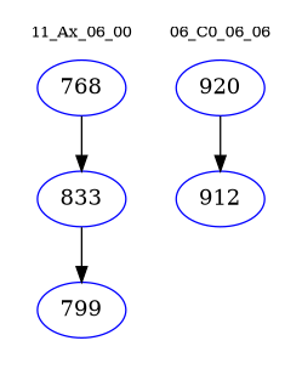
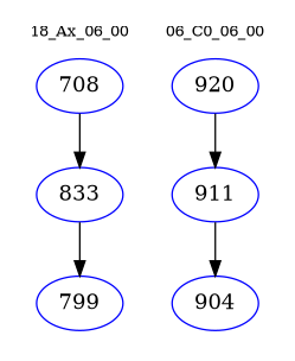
  digraph {
    node [color=blue]
    edge [color=black]
-   n1 [label=768]
+   n1 [label=708]
    n2 [label=833]
    n3 [label=799]
    n4 [label=920]
-   n5 [label=912]
+   n5 [label=911]
+   n6 [label=904]
    subgraph cluster_1 {
      color=white
      fontsize=10
-     label="11_Ax_06_00"
+     label="18_Ax_06_00"
      n1
      n2
      n3
    }
    subgraph cluster_2 {
      color=white
      fontsize=10
-     label="06_C0_06_06"
+     label="06_C0_06_00"
      n4
      n5
+     n6
    }
    n1 -> n2
    n2 -> n3
    n4 -> n5
+   n5 -> n6
  }
